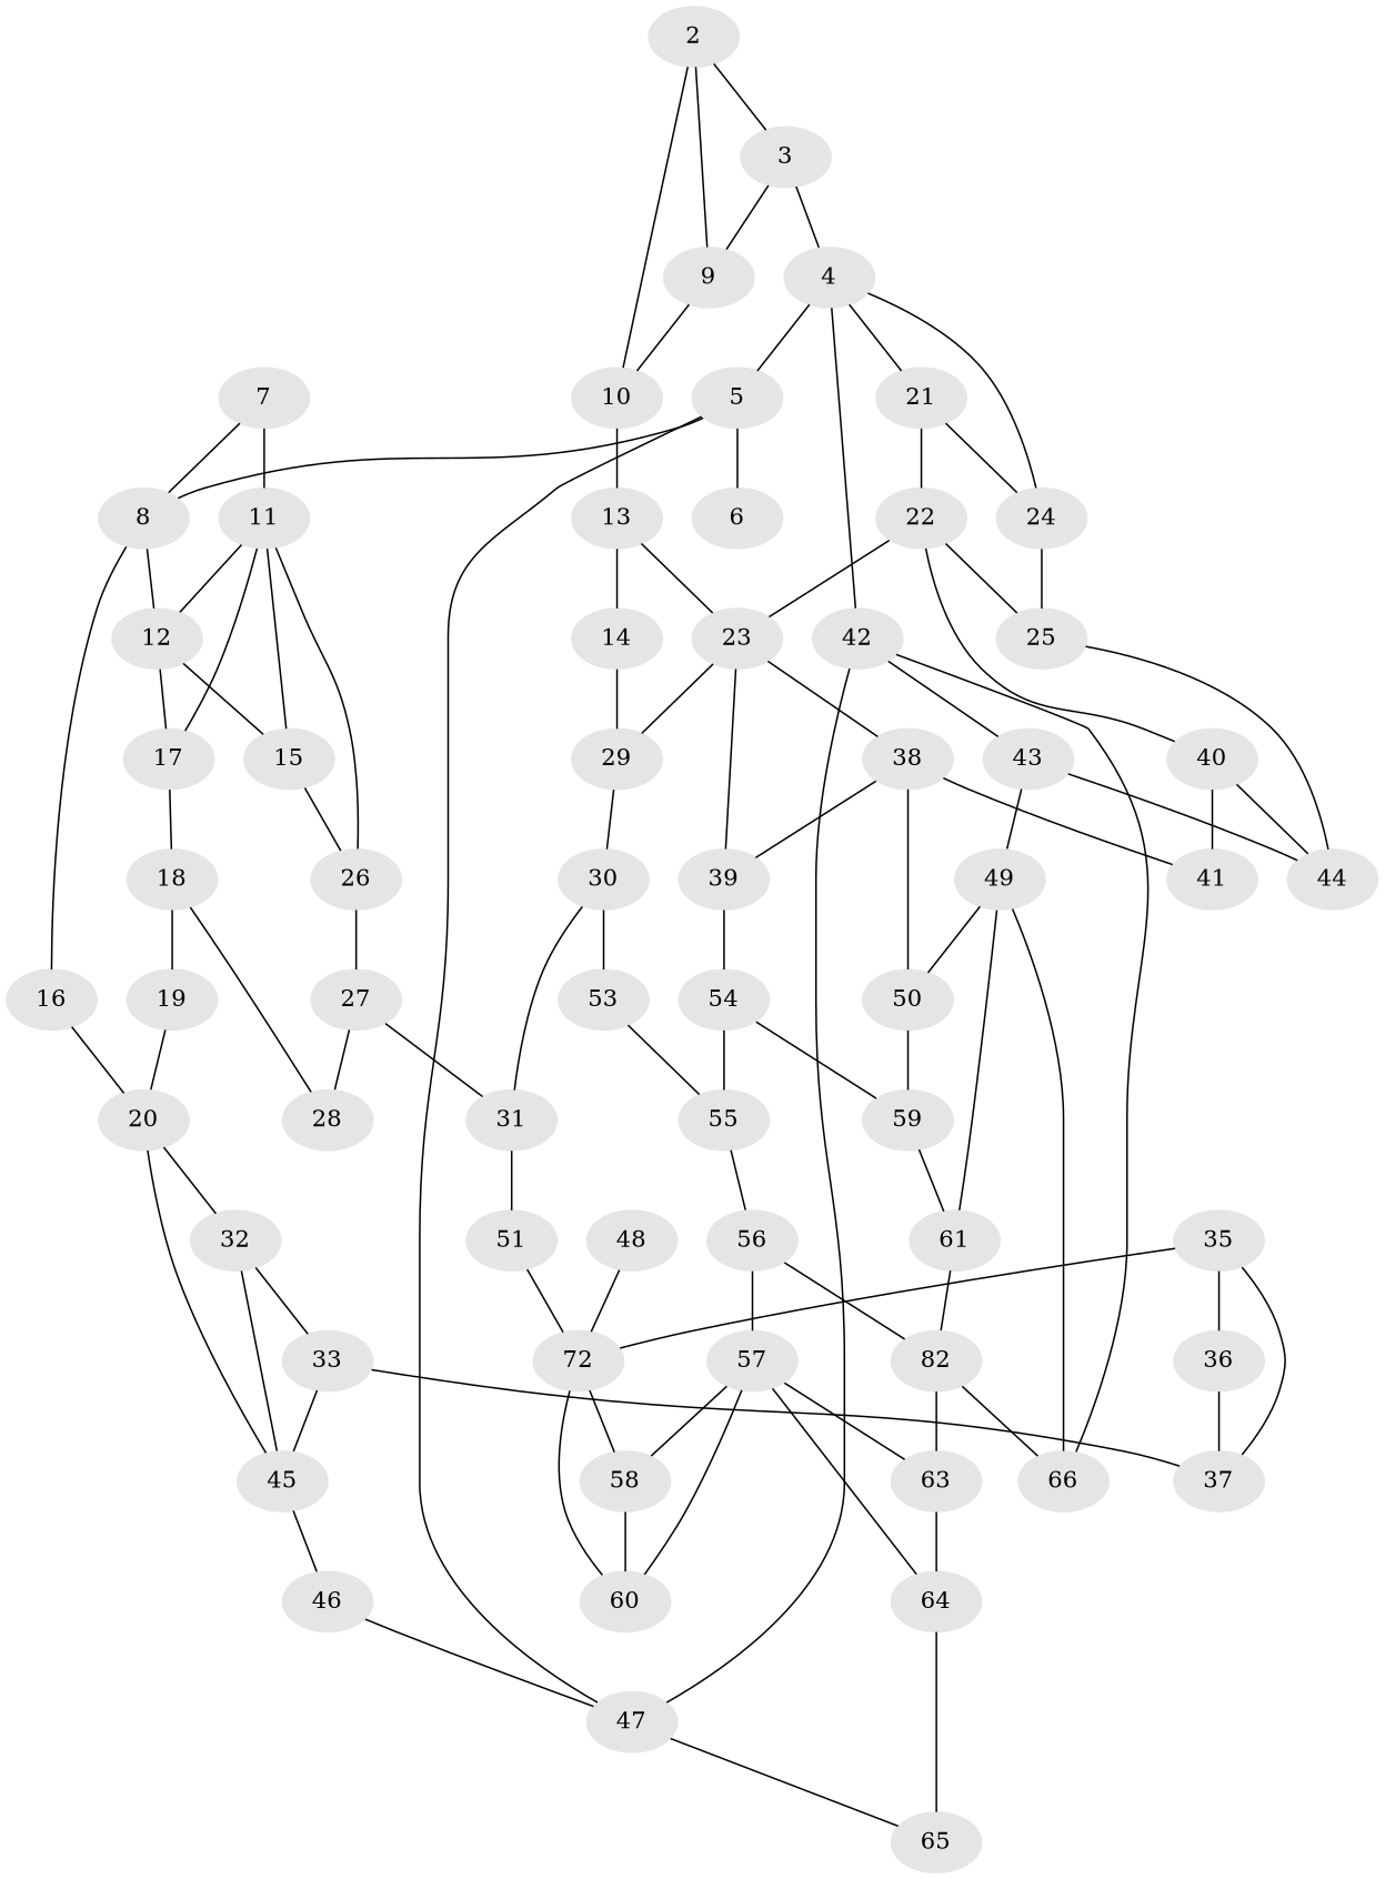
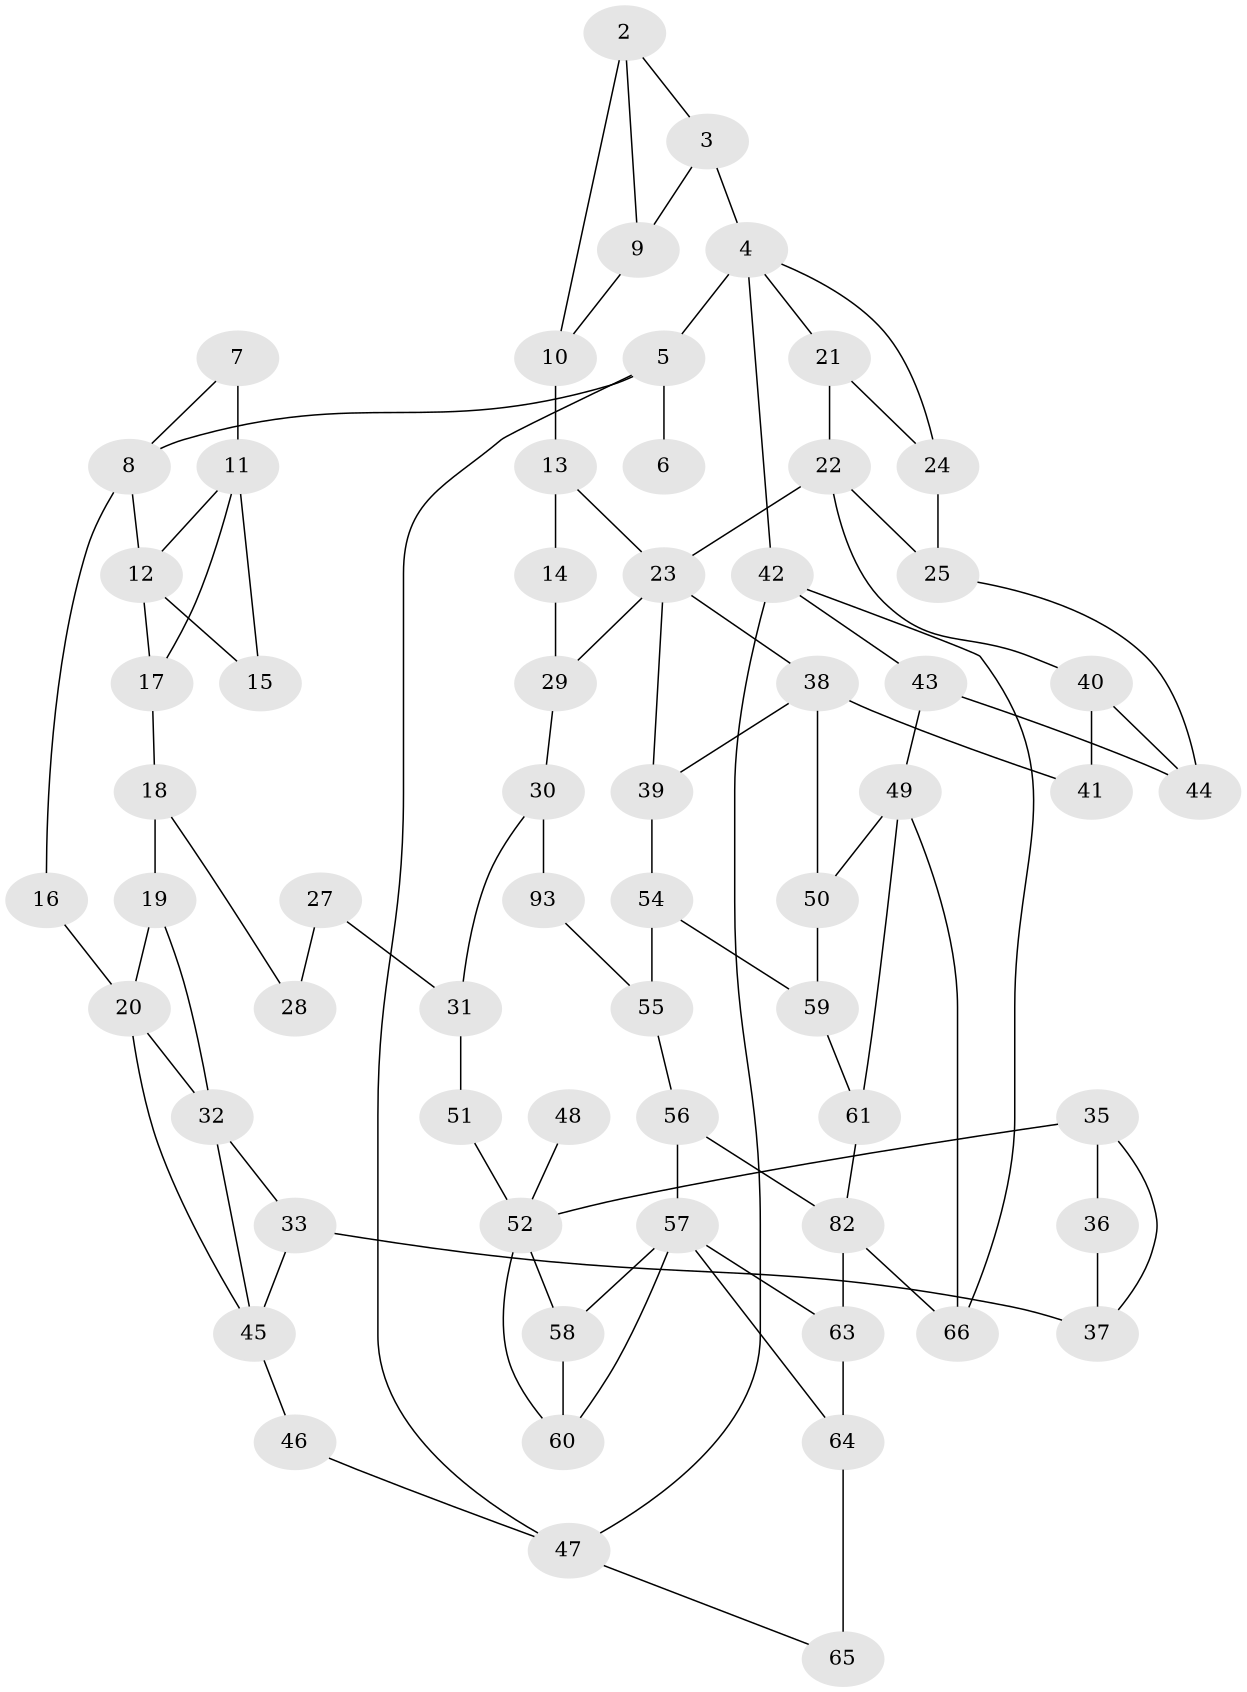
  graph {
    node [color=gray90 style=filled]
    edge [weight=1.0]
    2
    3
    9
    10
    7
    8
    11
    4
    13
    5
    21
    24
    42
    6
    47
    22
    25
    43
    66
    12
    16
    65
    15
    17
-   26
    20
    14
    23
    18
    27
    29
    38
    39
    30
    32
    45
    19
    28
    33
    46
    40
    44
    41
    50
    54
    31
    51
-   53
+   53 [label=93]
    55
-   52 [label=72]
+   52
    37
    35
    36
    48
    58
    60
    59
    49
    61
    n60 [label=82]
    56
    57
    63
    64
    2 -- 3
    2 -- 9 [weight=2.0]
    2 -- 10
    3 -- 9 [weight=3.0]
    3 -- 4 [weight=2.0]
    9 -- 10
    10 -- 13
    7 -- 8
    7 -- 11 [weight=2.0]
    8 -- 12
    8 -- 16 [weight=2.0]
    11 -- 12
    11 -- 15
    11 -- 17
-   11 -- 26
    4 -- 5
    4 -- 21
    4 -- 24
    4 -- 42
    13 -- 14
    13 -- 23
    5 -- 8
    5 -- 6
    5 -- 47
    21 -- 24
    21 -- 22
    24 -- 25 [weight=4.0]
    42 -- 47
    42 -- 43
    42 -- 66
    47 -- 65
    22 -- 25
    22 -- 23 [weight=2.0]
    22 -- 40
    25 -- 44
    43 -- 44
    43 -- 49
    12 -- 15
    12 -- 17
    16 -- 20 [weight=2.0]
-   15 -- 26
    17 -- 18
-   26 -- 27
    20 -- 32 [weight=2.0]
    20 -- 45
    14 -- 29
    23 -- 29
    23 -- 38
    23 -- 39
    18 -- 19
    18 -- 28
    27 -- 28
    27 -- 31
    29 -- 30
    38 -- 39
    38 -- 41 [weight=2.0]
    38 -- 50 [weight=2.0]
    39 -- 54
    30 -- 31 [weight=2.0]
    30 -- 53 [weight=2.0]
    32 -- 45
    32 -- 33 [weight=2.0]
    45 -- 46
    19 -- 20
+   19 -- 32
    33 -- 45
    33 -- 37 [weight=2.0]
    46 -- 47
    40 -- 44
    40 -- 41
    50 -- 59
    54 -- 55
    54 -- 59
    31 -- 51 [weight=2.0]
    51 -- 52 [weight=2.0]
    53 -- 55
    55 -- 56
    52 -- 58
    52 -- 60
    35 -- 52
    35 -- 37
    35 -- 36
    36 -- 37 [weight=2.0]
    48 -- 52
    58 -- 60
    59 -- 61
    49 -- 66
    49 -- 50 [weight=2.0]
    49 -- 61 [weight=2.0]
    61 -- n60
    n60 -- 66
    n60 -- 63 [weight=2.0]
    56 -- n60
    56 -- 57
    57 -- 58
    57 -- 60
    57 -- 63
    57 -- 64
    63 -- 64 [weight=3.0]
    64 -- 65 [weight=2.0]
  }
